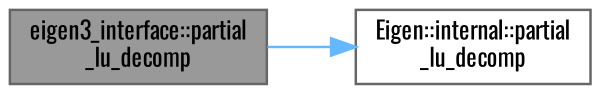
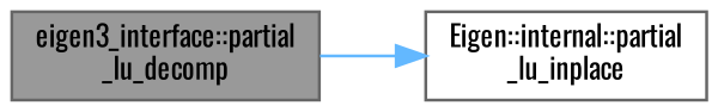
  digraph {
    rankdir=LR
    fontname=Oswald
    node [fontname=Oswald fontsize=10 shape=box style=filled]
    n1 [color=gray40 fillcolor=grey60 fontcolor=black height=0.2 label="eigen3_interface::partial\l_lu_decomp" width=0.4]
-   n2 [color=grey40 fillcolor=white height=0.2 label="Eigen::internal::partial\l_lu_decomp" width=0.4]
+   n2 [color=grey40 fillcolor=white height=0.2 label="Eigen::internal::partial\l_lu_inplace" width=0.4]
    n1 -> n2 [color=steelblue1 fontname=Oswald fontsize=10 labelfontname=Helvetica labelfontsize=10 style=solid]
  }
